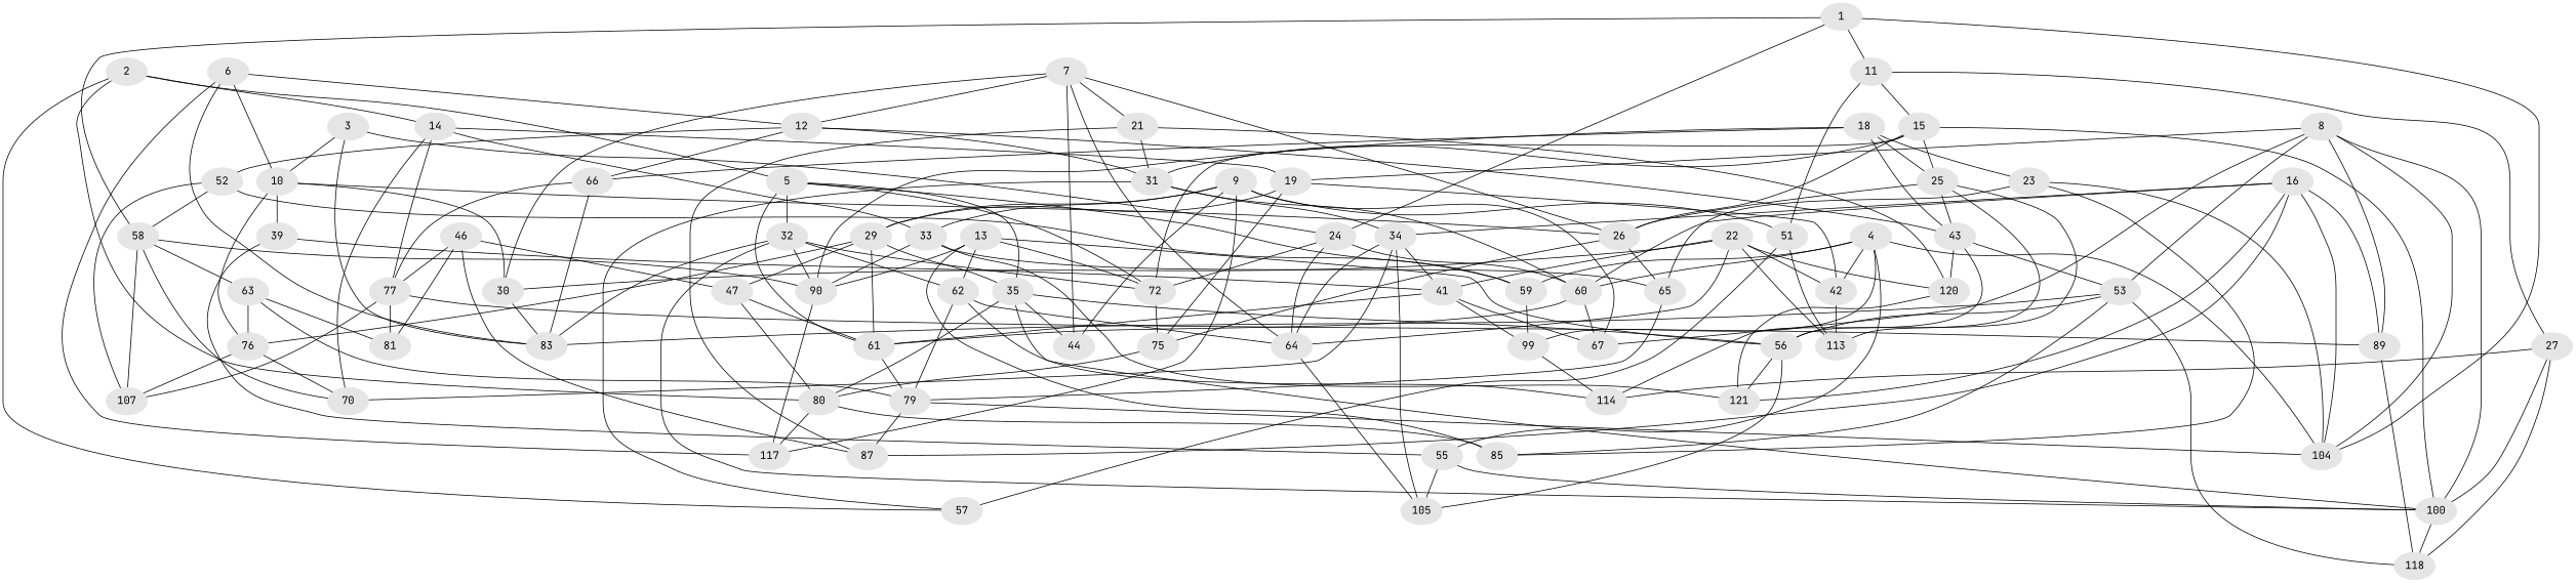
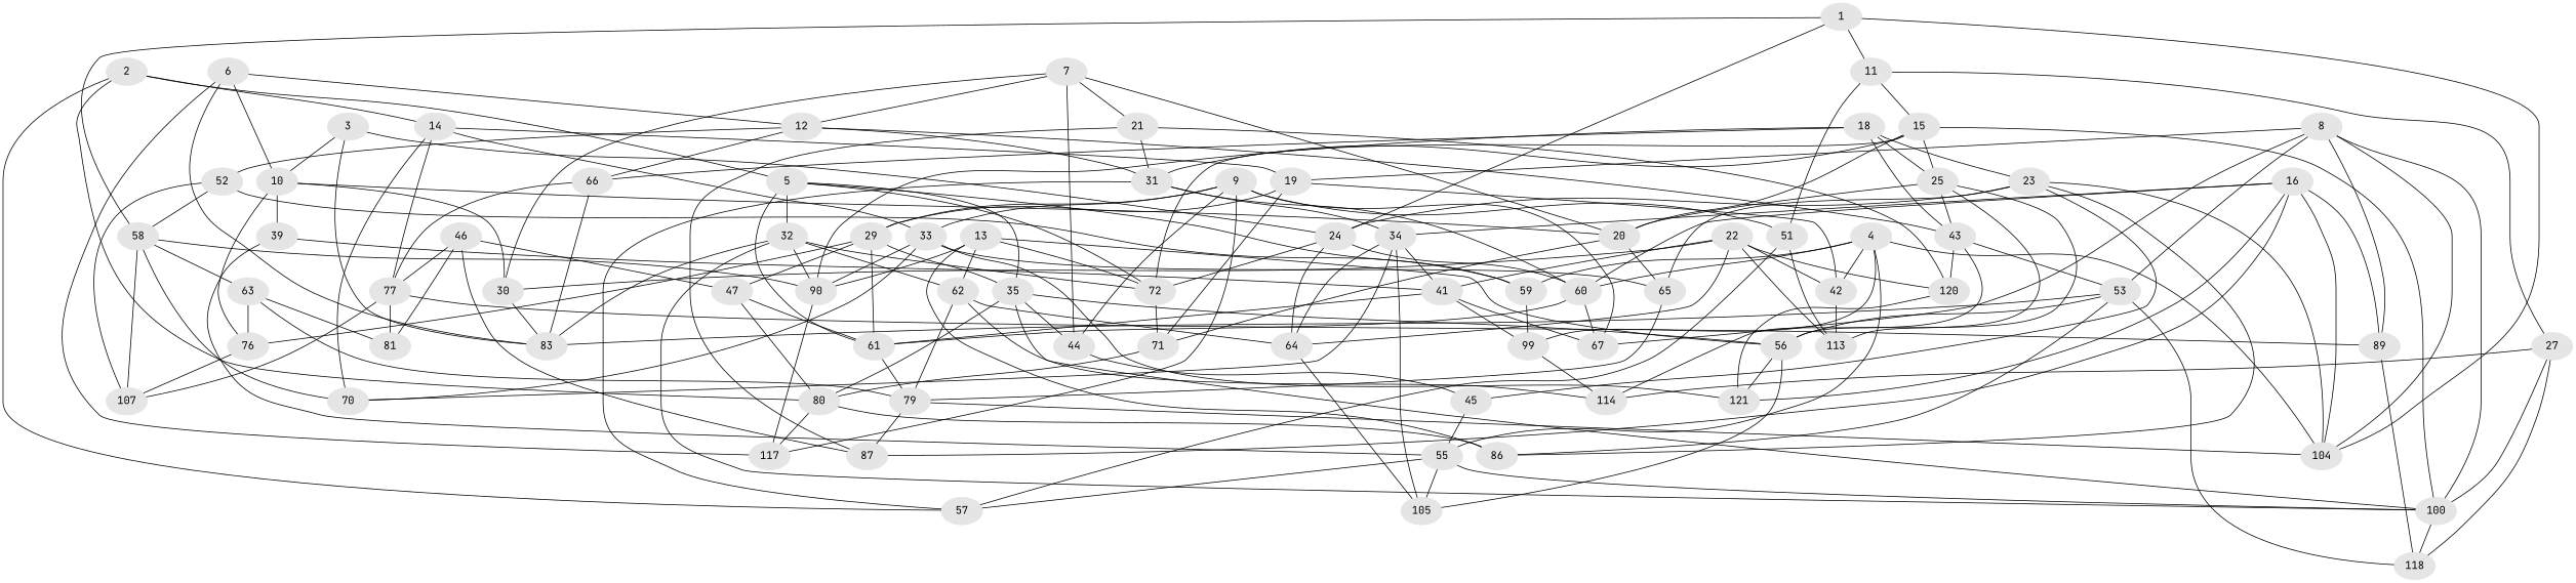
  graph {
    fontname="JetBrains Mono"
    node [color=gray90 fontname="JetBrains Mono" style=filled]
    edge [fontname="JetBrains Mono"]
    1
    11
    24 [super="+88"]
    58 [super="+69"]
    104 [super="+122"]
    51
    15 [super="+37"]
    27
    60 [super="+68"]
    72 [super="+98"]
    64 [super="+74"]
    90 [super="+93"]
    70
    107
    63
    5 [super="+94"]
    59
    32 [super="+95"]
    35 [super="+110"]
    61 [super="+84"]
    2
    14 [super="+17"]
    57
    80 [super="+102"]
    19 [super="+20"]
    33 [super="+119"]
    77 [super="+96"]
    117
-   86 [label=85]
+   86
    10 [super="+48"]
-   26 [super="+112"]
+   26 [super="+112" label=20]
    30
    39
    76
    3
    83 [super="+115"]
    4 [super="+109"]
    42
    55 [super="+116"]
    99
    113
    100 [super="+106"]
    105
    67
    114
    62 [super="+111"]
    44
    56 [super="+78"]
    79 [super="+91"]
-   75
+   75 [label=71]
    6
    12 [super="+38"]
    31 [super="+103"]
    43 [super="+54"]
    52
    66
    7 [super="+36"]
    21
    87
    120
    65
+   45
    8 [super="+40"]
    53 [super="+82"]
    89
    29 [super="+85"]
    118
    9 [super="+50"]
    47
    121
    41 [super="+92"]
    25 [super="+71"]
    34 [super="+101"]
    13 [super="+73"]
    81
    16 [super="+28"]
    18 [super="+97"]
    23 [super="+49"]
    22 [super="+108"]
    46
    1 -- 11
    1 -- 24
    1 -- 58
    1 -- 104
    11 -- 51
    11 -- 15
    11 -- 27
    24 -- 60
    24 -- 72
    24 -- 64
    58 -- 90
    58 -- 70
    58 -- 107
    58 -- 63
    51 -- 57
    51 -- 113
    15 -- 72
    15 -- 26
    15 -- 100
    15 -- 31
    15 -- 25
    27 -- 100
    27 -- 114
    27 -- 118
    60 -- 61
    60 -- 67
    72 -- 75
    64 -- 105
    90 -- 117
    63 -- 76
    63 -- 79
    63 -- 81
    5 -- 72
    5 -- 59
    5 -- 32
    5 -- 35
    5 -- 61
    59 -- 99
    32 -- 72
    32 -- 90
    32 -- 83
    32 -- 100
    32 -- 62
    35 -- 80
    35 -- 100
    35 -- 44
    35 -- 56
    61 -- 79
    2 -- 5
    2 -- 14
    2 -- 57
    2 -- 80
    14 -- 70
    14 -- 19 [weight=2]
    14 -- 33
    14 -- 77
    80 -- 117
    80 -- 86
    19 -- 42
    19 -- 75
    19 -- 29
    33 -- 90
-   76 -- 70
+   33 -- 70
    33 -- 65
    33 -- 121
    77 -- 107
    77 -- 89
    77 -- 81
    10 -- 26
    10 -- 30
    10 -- 39
    10 -- 76
    26 -- 75
    26 -- 65
    30 -- 83
    39 -- 55
    39 -- 41
    76 -- 107
    3 -- 24
    3 -- 10
    3 -- 83
    4 -- 104
    4 -- 60
    4 -- 59
    4 -- 42
    4 -- 55
    4 -- 99
    42 -- 113
+   55 -- 57
    55 -- 100
    55 -- 105
    99 -- 114
    100 -- 118
    62 -- 64
    62 -- 114
    62 -- 79
+   44 -- 45
    56 -- 105
    56 -- 121
    79 -- 104
    79 -- 87
    75 -- 80
    6 -- 117
    6 -- 10
    6 -- 83
    6 -- 12
    12 -- 31
    12 -- 43
    12 -- 52
    12 -- 66
    31 -- 60
    31 -- 57
    31 -- 34
    43 -- 114
    43 -- 120
    43 -- 53
    52 -- 58
    52 -- 107
    52 -- 59
    66 -- 77
    66 -- 83
-   7 -- 64
    7 -- 26
    7 -- 30
    7 -- 44
    7 -- 12
    7 -- 21
    21 -- 31
    21 -- 87
    21 -- 120
    120 -- 121
    65 -- 79
+   45 -- 55
    8 -- 104
    8 -- 19
    8 -- 100
    8 -- 67
    8 -- 53
    8 -- 89
    53 -- 86
    53 -- 83
    53 -- 56
    53 -- 118
    89 -- 118
    29 -- 35
    29 -- 61
    29 -- 76
    29 -- 47
    9 -- 51
    9 -- 33
    9 -- 117
    9 -- 67
    9 -- 44
    9 -- 29
    47 -- 61
    47 -- 80
    41 -- 61
    41 -- 99
    41 -- 67
    25 -- 26
    25 -- 113
    25 -- 56
    25 -- 43
    34 -- 64
    34 -- 70
    34 -- 105
    34 -- 41
    13 -- 72
    13 -- 90
    13 -- 86
    13 -- 62 [weight=2]
    13 -- 56
    16 -- 104
    16 -- 60
    16 -- 87
    16 -- 89
    16 -- 121
    16 -- 34
    18 -- 90
    18 -- 43
    18 -- 66
    18 -- 25
    18 -- 23
+   23 -- 24
    23 -- 104
    23 -- 86
    23 -- 65
+   23 -- 45
    22 -- 64
    22 -- 30
    22 -- 42
    22 -- 113
    22 -- 120
    22 -- 41
    46 -- 77
    46 -- 87
    46 -- 47
    46 -- 81
  }
